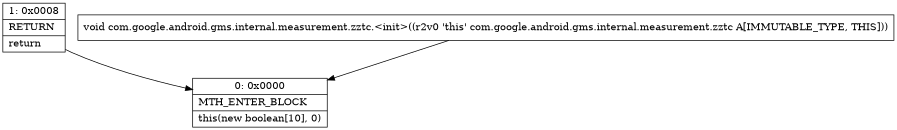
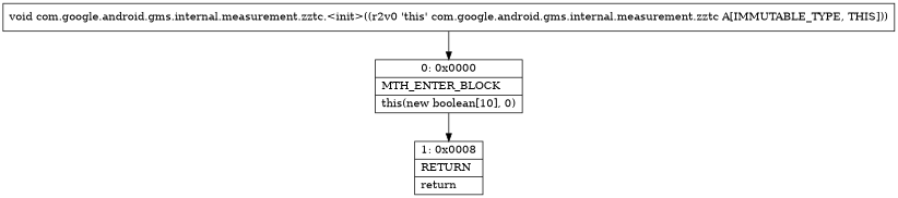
  digraph {
    node [shape=record]
    n1 [label="{0\:\ 0x0000|MTH_ENTER_BLOCK\l|this(new boolean[10], 0)\l}"]
    n2 [label="{1\:\ 0x0008|RETURN\l|return\l}"]
    n3 [label="{void com.google.android.gms.internal.measurement.zztc.\<init\>((r2v0 'this' com.google.android.gms.internal.measurement.zztc A[IMMUTABLE_TYPE, THIS])) }"]
-   n2 -> n1
+   n1 -> n2
    n3 -> n1
  }
